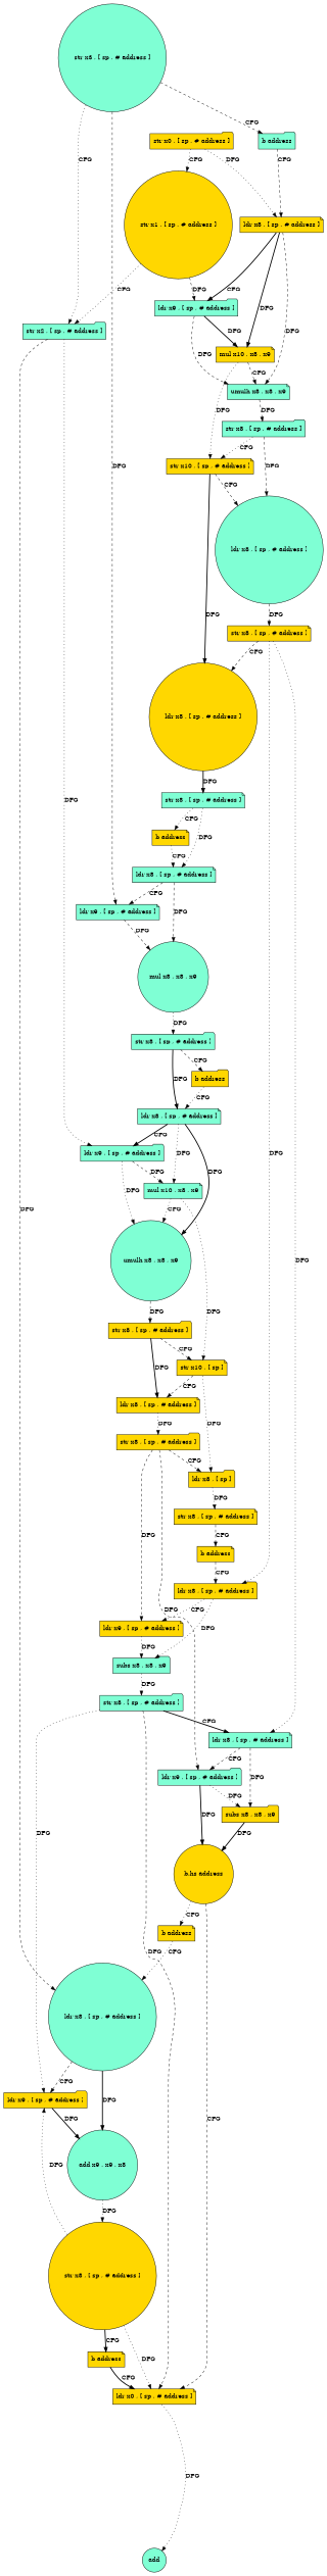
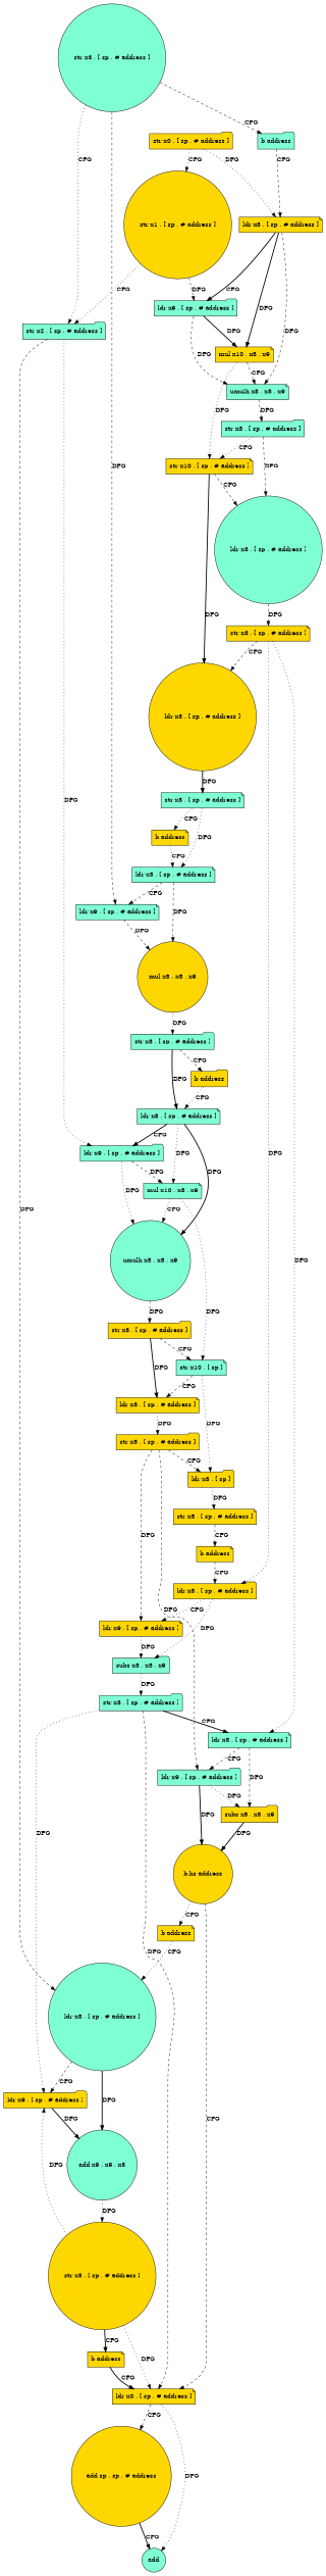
  digraph {
    fontname="DejaVu Serif"
    node [fillcolor=gold fontname="DejaVu Serif" shape=note style=filled]
    edge [fontname="DejaVu Serif" style=dotted]
    n1 [label="str x0 , [ sp , # address ]" shape=folder]
    n2 [label="str x1 , [ sp , # address ]" shape=circle]
    n3 [label="ldr x8 , [ sp , # address ]"]
    n4 [fillcolor=aquamarine label="str x2 , [ sp , # address ]" shape=folder]
    n5 [fillcolor=aquamarine label="ldr x9 , [ sp , # address ]" shape=folder]
    n6 [label="mul x10 , x8 , x9"]
    n7 [fillcolor=aquamarine label="umulh x8 , x8 , x9"]
    n8 [fillcolor=aquamarine label="ldr x9 , [ sp , # address ]" shape=folder]
    n9 [fillcolor=aquamarine label="ldr x8 , [ sp , # address ]" shape=circle]
    n10 [fillcolor=aquamarine label="str x3 , [ sp , # address ]" shape=circle]
    n11 [fillcolor=aquamarine label="b address" shape=folder]
    n12 [fillcolor=aquamarine label="ldr x9 , [ sp , # address ]"]
    n13 [fillcolor=aquamarine label="mul x10 , x8 , x9"]
    n14 [fillcolor=aquamarine label="umulh x8 , x8 , x9" shape=circle]
    n15 [label="ldr x9 , [ sp , # address ]" shape=folder]
    n16 [fillcolor=aquamarine label="add x9 , x9 , x8" shape=circle]
-   n17 [fillcolor=aquamarine label="mul x8 , x8 , x9" shape=circle]
+   n17 [label="mul x8 , x8 , x9" shape=circle]
    n18 [label="str x10 , [ sp , # address ]"]
    n19 [fillcolor=aquamarine label="str x8 , [ sp , # address ]" shape=folder]
    n20 [fillcolor=aquamarine label="ldr x8 , [ sp , # address ]" shape=circle]
    n21 [label="ldr x8 , [ sp , # address ]" shape=circle]
    n22 [label="str x8 , [ sp , # address ]"]
    n23 [fillcolor=aquamarine label="str x8 , [ sp , # address ]"]
    n24 [label="ldr x8 , [ sp , # address ]" shape=folder]
    n25 [fillcolor=aquamarine label="ldr x8 , [ sp , # address ]"]
    n26 [label="ldr x9 , [ sp , # address ]"]
    n27 [fillcolor=aquamarine label="subs x8 , x8 , x9" shape=folder]
    n28 [fillcolor=aquamarine label="ldr x9 , [ sp , # address ]" shape=folder]
    n29 [label="subs x8 , x8 , x9" shape=folder]
    n30 [label="b address"]
    n31 [fillcolor=aquamarine label="ldr x8 , [ sp , # address ]"]
    n32 [fillcolor=aquamarine label="str x8 , [ sp , # address ]" shape=folder]
    n33 [label="b address" shape=folder]
    n34 [fillcolor=aquamarine label="ldr x8 , [ sp , # address ]"]
-   n35 [label="str x10 , [ sp ]"]
+   n35 [fillcolor=aquamarine label="str x10 , [ sp ]"]
    n36 [label="str x8 , [ sp , # address ]" shape=folder]
    n37 [label="ldr x8 , [ sp , # address ]"]
    n38 [label="ldr x8 , [ sp ]" shape=folder]
    n39 [label="str x8 , [ sp , # address ]" shape=folder]
    n40 [label="str x8 , [ sp , # address ]"]
    n41 [label="b.hs address" shape=circle]
    n42 [label="b address"]
    n43 [fillcolor=aquamarine label="str x8 , [ sp , # address ]" shape=folder]
    n44 [label="ldr x0 , [ sp , # address ]"]
+   n45 [label="add sp , sp , # address" shape=circle]
    n46 [fillcolor=aquamarine label=add shape=circle]
    n47 [label="b address"]
    n48 [label="str x8 , [ sp , # address ]" shape=circle]
    n49 [label="b address"]
    n1 -> n2 [label=CFG]
    n1 -> n3 [label=DFG]
    n2 -> n4 [label=CFG]
    n2 -> n5 [label=DFG style=dashed]
    n3 -> n5 [label=CFG style=bold]
    n3 -> n6 [label=DFG style=bold]
    n3 -> n7 [label=DFG style=dashed]
    n4 -> n8 [label=DFG]
    n4 -> n9 [label=DFG style=dashed]
    n5 -> n6 [label=DFG style=bold]
    n5 -> n7 [label=DFG style=dashed]
    n6 -> n7 [label=CFG style=dashed]
    n6 -> n18 [label=DFG]
    n7 -> n19 [label=DFG style=dashed]
    n8 -> n13 [label=DFG style=dashed]
    n8 -> n14 [label=DFG]
    n9 -> n15 [label=CFG style=dashed]
    n9 -> n16 [label=DFG style=bold]
    n10 -> n4 [label=CFG]
    n10 -> n11 [label=CFG style=dashed]
    n10 -> n12 [label=DFG style=dashed]
    n11 -> n3 [label=CFG style=dashed]
    n12 -> n17 [label=DFG style=dashed]
    n13 -> n14 [label=CFG]
    n13 -> n35 [label=DFG]
    n14 -> n36 [label=DFG style=dashed]
    n15 -> n16 [label=DFG style=bold]
    n16 -> n48 [label=DFG]
    n17 -> n32 [label=DFG]
    n18 -> n20 [label=CFG style=dashed]
    n18 -> n21 [label=DFG style=bold]
    n19 -> n18 [label=CFG]
    n19 -> n20 [label=DFG style=dashed]
    n20 -> n22 [label=DFG style=dashed]
    n21 -> n23 [label=DFG style=bold]
    n22 -> n21 [label=CFG style=dashed]
    n22 -> n24 [label=DFG]
    n22 -> n25 [label=DFG]
    n23 -> n30 [label=CFG]
    n23 -> n31 [label=DFG]
    n24 -> n26 [label=CFG]
    n24 -> n27 [label=DFG]
    n25 -> n28 [label=CFG style=dashed]
    n25 -> n29 [label=DFG style=dashed]
    n26 -> n27 [label=DFG]
    n27 -> n43 [label=DFG]
    n28 -> n29 [label=DFG]
    n28 -> n41 [label=DFG style=bold]
    n29 -> n41 [label=DFG style=bold]
    n30 -> n31 [label=CFG]
    n31 -> n12 [label=CFG style=dashed]
    n31 -> n17 [label=DFG style=dashed]
    n32 -> n33 [label=CFG style=dashed]
    n32 -> n34 [label=DFG style=bold]
    n33 -> n34 [label=CFG]
    n34 -> n8 [label=CFG style=bold]
    n34 -> n13 [label=DFG]
    n34 -> n14 [label=DFG style=bold]
    n35 -> n37 [label=CFG style=dashed]
    n35 -> n38 [label=DFG]
    n36 -> n35 [label=CFG style=dashed]
    n36 -> n37 [label=DFG style=bold]
    n37 -> n39 [label=DFG]
    n38 -> n40 [label=DFG]
    n39 -> n26 [label=DFG style=dashed]
    n39 -> n28 [label=DFG style=dashed]
    n39 -> n38 [label=CFG style=dashed]
    n40 -> n42 [label=CFG style=dashed]
    n41 -> n44 [label=CFG style=dashed]
    n41 -> n47 [label=CFG]
    n42 -> n24 [label=CFG style=dashed]
    n43 -> n15 [label=DFG]
    n43 -> n25 [label=CFG style=bold]
    n43 -> n44 [label=DFG style=dashed]
+   n44 -> n45 [label=CFG style=dashed]
    n44 -> n46 [label=DFG]
+   n45 -> n46 [label=CFG style=bold]
    n47 -> n9 [label=CFG]
    n48 -> n15 [label=DFG]
    n48 -> n44 [label=DFG]
    n48 -> n49 [label=CFG style=bold]
    n49 -> n44 [label=CFG style=bold]
  }
